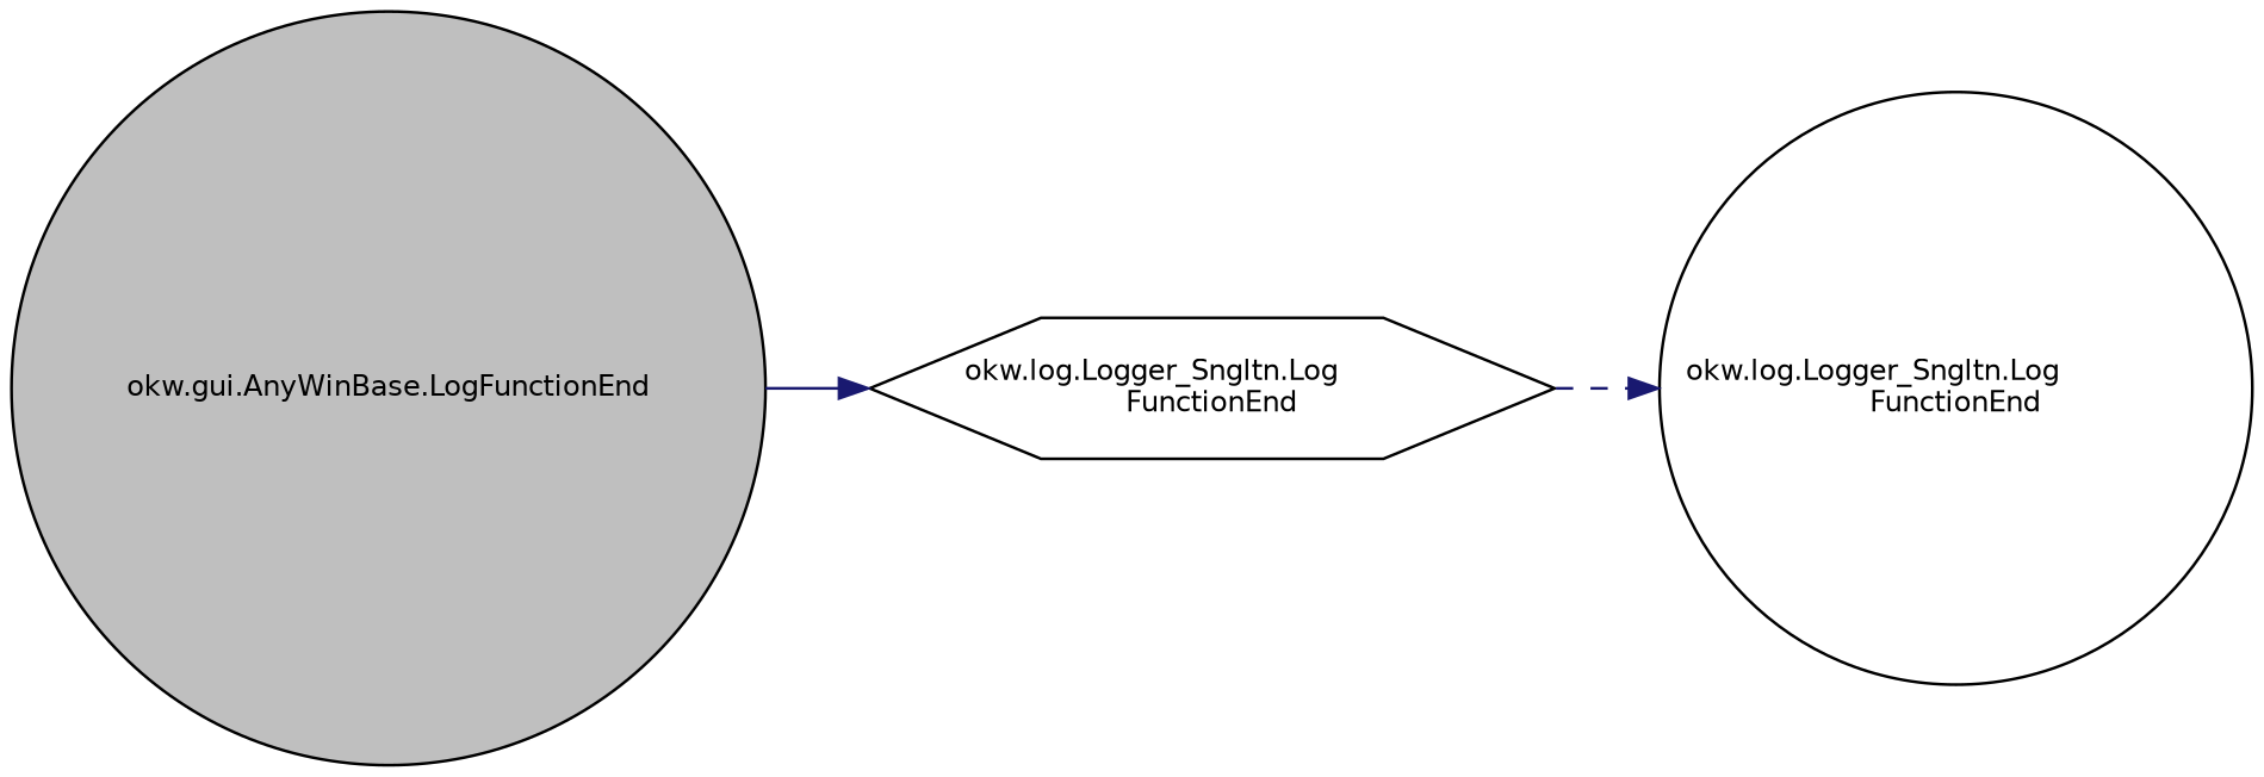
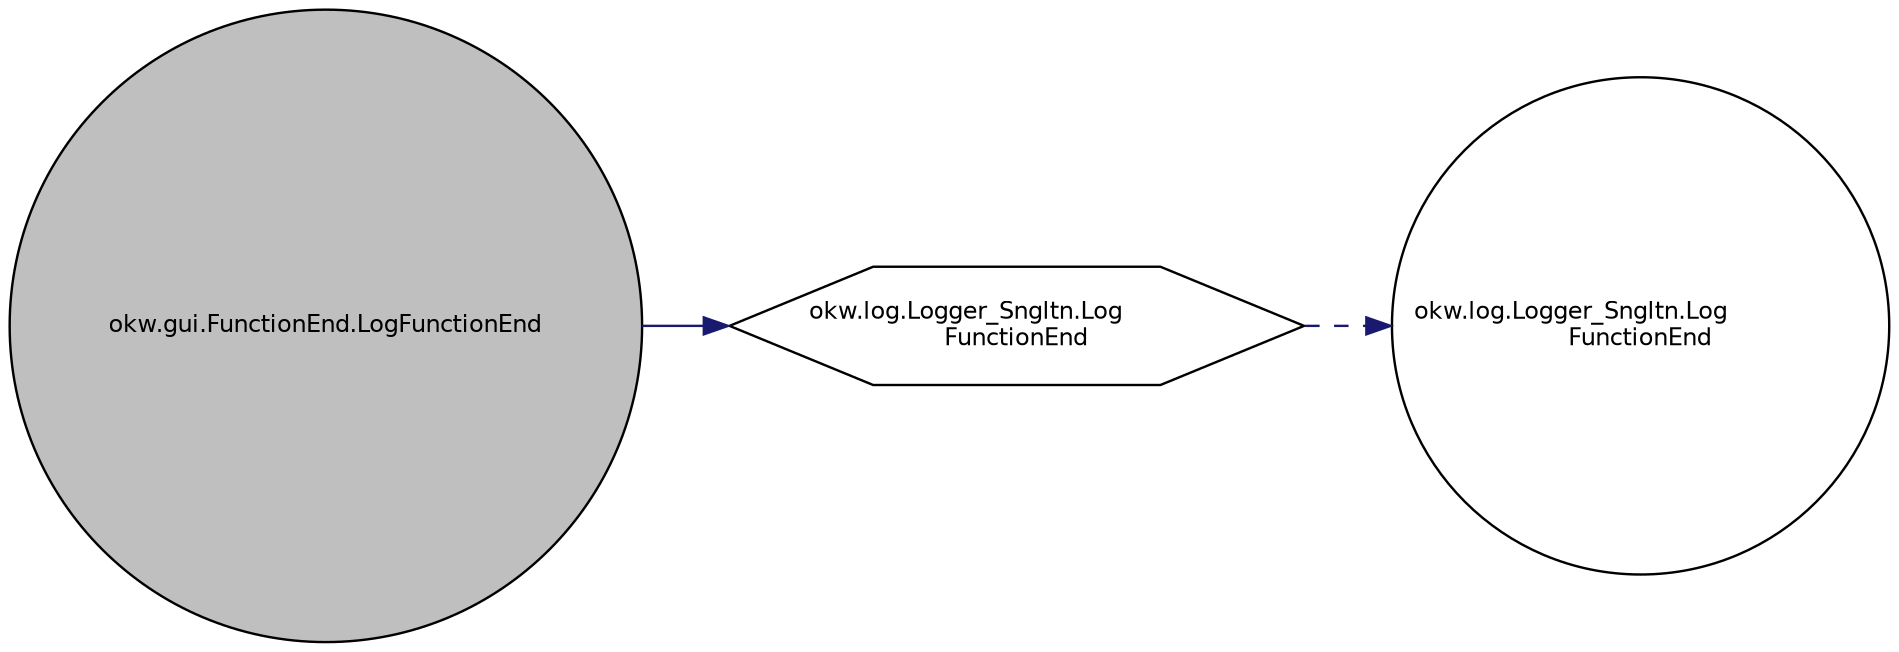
  digraph {
    rankdir=LR
    node [color=black fillcolor=white fontname=Helvetica fontsize=10 shape=circle style=filled]
    edge [color=midnightblue fontname=Helvetica fontsize=10 labelfontname=Helvetica labelfontsize=10]
-   n1 [fillcolor=grey75 fontcolor=black height=0.2 label="okw.gui.AnyWinBase.LogFunctionEnd" width=0.4]
+   n1 [fillcolor=grey75 fontcolor=black height=0.2 label="okw.gui.FunctionEnd.LogFunctionEnd" width=0.4]
    n2 [height=0.2 label="okw.log.Logger_Sngltn.Log\lFunctionEnd" shape=hexagon width=0.4]
    n3 [height=0.2 label="okw.log.Logger_Sngltn.Log\lFunctionEnd" width=0.4]
    n1 -> n2 [style=solid]
    n2 -> n3 [style=dashed]
  }
